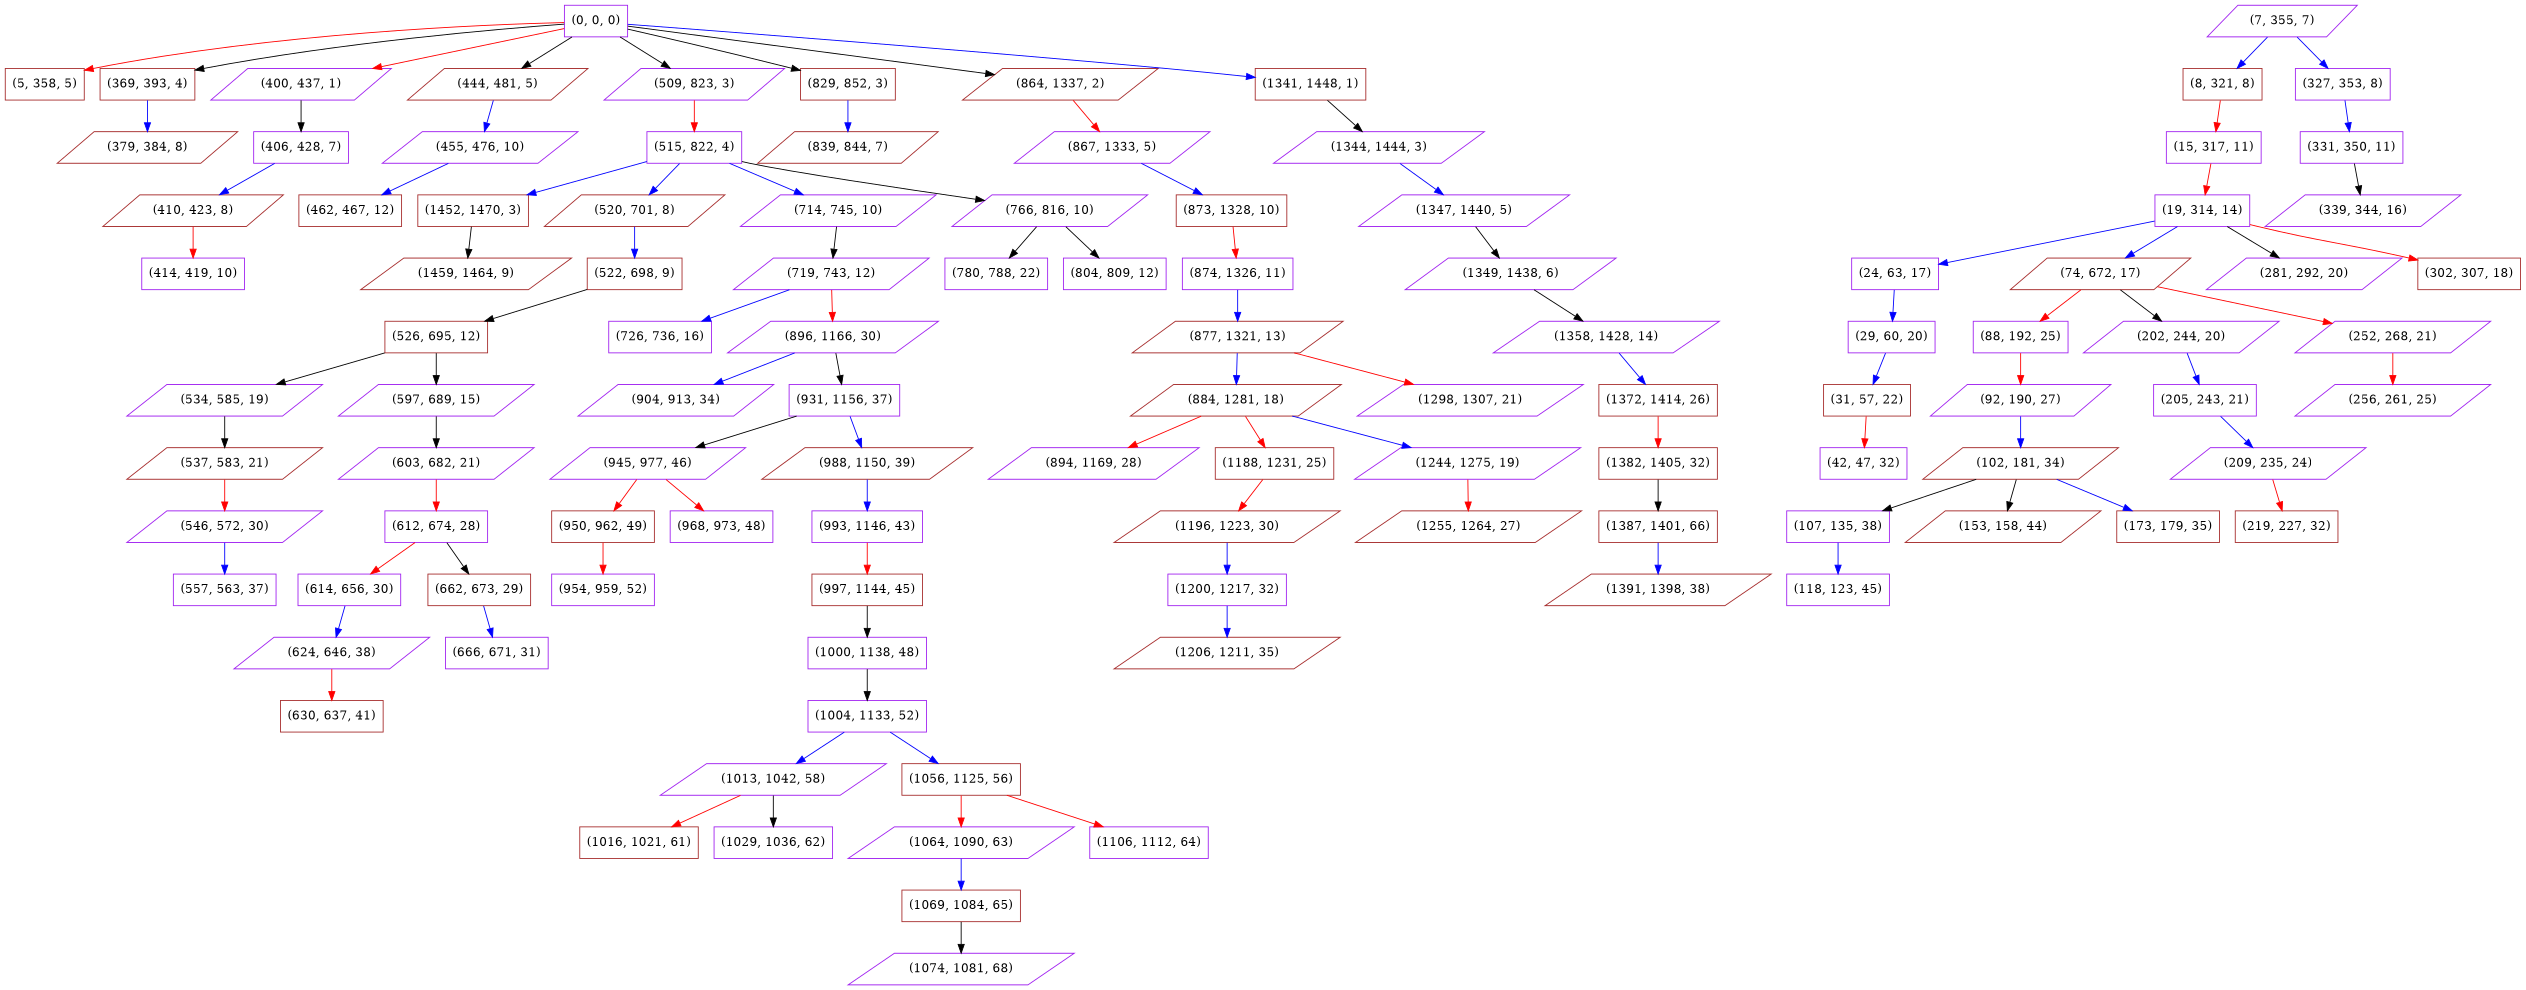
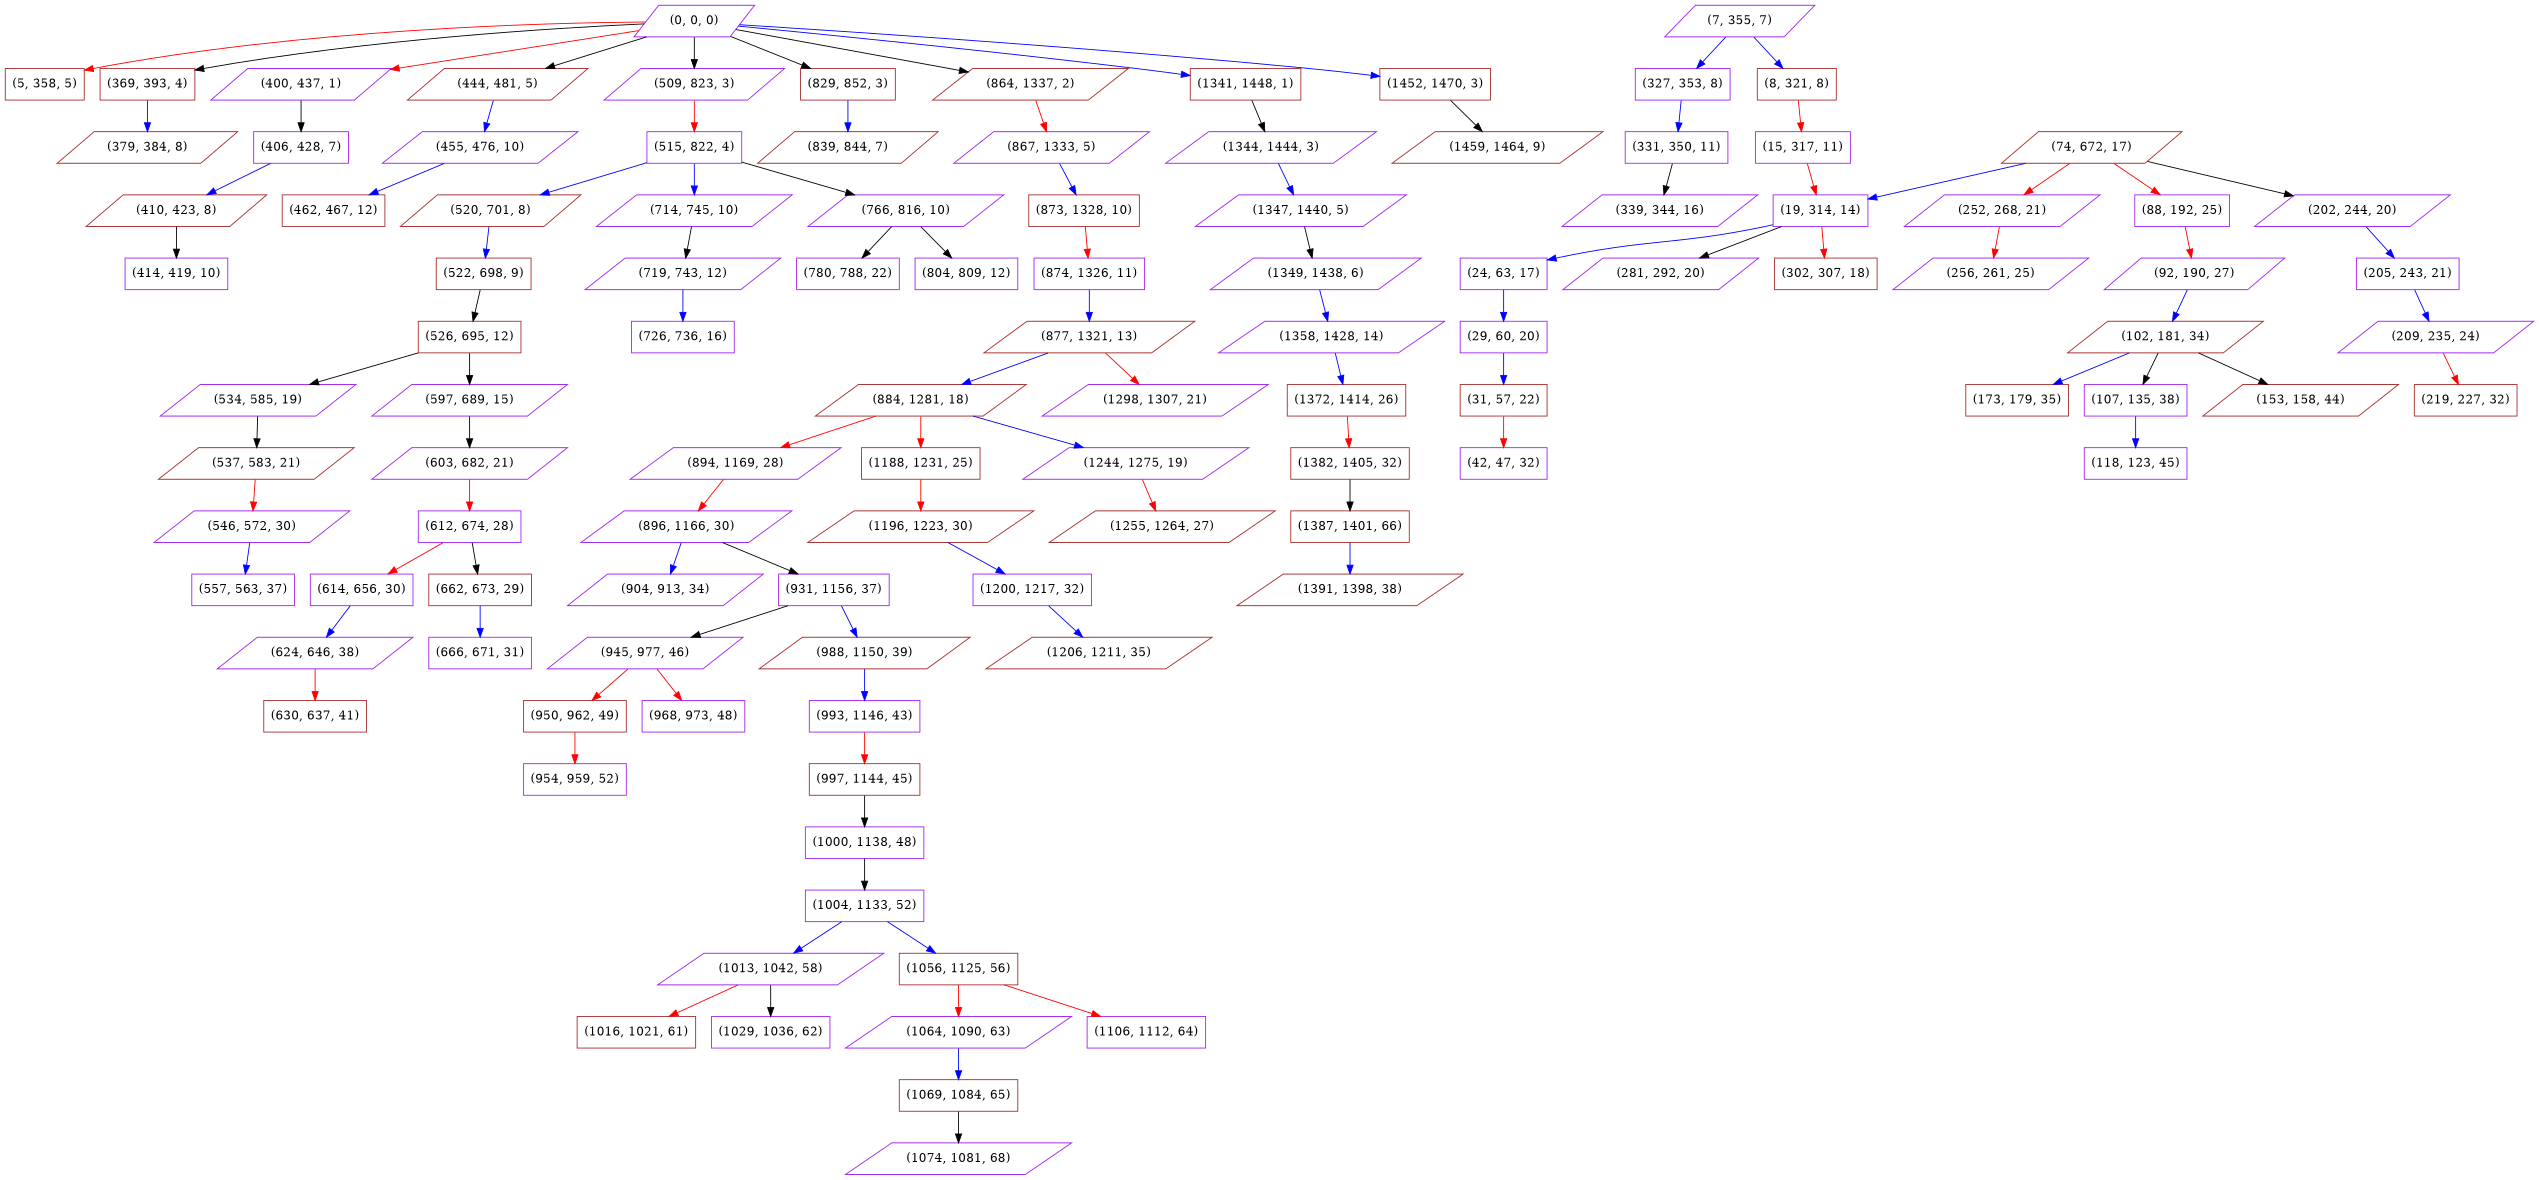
  digraph {
    node [color=purple shape=box]
    edge [color=blue]
-   "(0, 0, 0)"
+   "(0, 0, 0)" [shape=parallelogram]
    "(5, 358, 5)" [color=brown]
    "(369, 393, 4)" [color=brown]
    "(400, 437, 1)" [shape=parallelogram]
    "(444, 481, 5)" [color=brown shape=parallelogram]
    "(509, 823, 3)" [shape=parallelogram]
    "(829, 852, 3)" [color=brown]
    "(864, 1337, 2)" [color=brown shape=parallelogram]
    "(1341, 1448, 1)" [color=brown]
    "(1452, 1470, 3)" [color=brown]
    "(379, 384, 8)" [color=brown shape=parallelogram]
    "(406, 428, 7)"
    "(455, 476, 10)" [shape=parallelogram]
    "(515, 822, 4)"
    "(839, 844, 7)" [color=brown shape=parallelogram]
    "(867, 1333, 5)" [shape=parallelogram]
    "(1344, 1444, 3)" [shape=parallelogram]
    "(1459, 1464, 9)" [color=brown shape=parallelogram]
    "(7, 355, 7)" [shape=parallelogram]
    "(8, 321, 8)" [color=brown]
    "(327, 353, 8)"
    "(15, 317, 11)"
    "(331, 350, 11)"
    "(19, 314, 14)"
    "(24, 63, 17)"
    n26 [color=brown label="(74, 672, 17)" shape=parallelogram]
    "(281, 292, 20)" [shape=parallelogram]
    "(302, 307, 18)" [color=brown]
    "(29, 60, 20)"
    "(88, 192, 25)"
    "(202, 244, 20)" [shape=parallelogram]
    "(252, 268, 21)" [shape=parallelogram]
    "(31, 57, 22)" [color=brown]
    "(42, 47, 32)"
    "(92, 190, 27)" [shape=parallelogram]
    "(205, 243, 21)"
    "(256, 261, 25)" [shape=parallelogram]
    "(102, 181, 34)" [color=brown shape=parallelogram]
    "(107, 135, 38)"
    "(153, 158, 44)" [color=brown shape=parallelogram]
    "(173, 179, 35)" [color=brown]
    "(118, 123, 45)"
    "(209, 235, 24)" [shape=parallelogram]
    "(219, 227, 32)" [color=brown]
    "(339, 344, 16)" [shape=parallelogram]
    "(410, 423, 8)" [color=brown shape=parallelogram]
    "(414, 419, 10)"
    "(462, 467, 12)" [color=brown]
    "(520, 701, 8)" [color=brown shape=parallelogram]
    "(714, 745, 10)" [shape=parallelogram]
    "(766, 816, 10)" [shape=parallelogram]
    "(522, 698, 9)" [color=brown]
    "(719, 743, 12)" [shape=parallelogram]
    "(780, 788, 22)"
    "(804, 809, 12)"
    "(526, 695, 12)" [color=brown]
    "(534, 585, 19)" [shape=parallelogram]
    "(597, 689, 15)" [shape=parallelogram]
    "(537, 583, 21)" [color=brown shape=parallelogram]
    "(603, 682, 21)" [shape=parallelogram]
    "(546, 572, 30)" [shape=parallelogram]
    "(557, 563, 37)"
    "(612, 674, 28)"
    "(614, 656, 30)"
    "(662, 673, 29)" [color=brown]
    "(624, 646, 38)" [shape=parallelogram]
    "(666, 671, 31)"
    "(630, 637, 41)" [color=brown]
    "(726, 736, 16)"
    "(873, 1328, 10)" [color=brown]
    "(874, 1326, 11)"
    "(877, 1321, 13)" [color=brown shape=parallelogram]
    "(884, 1281, 18)" [color=brown shape=parallelogram]
    "(1298, 1307, 21)" [shape=parallelogram]
    "(894, 1169, 28)" [shape=parallelogram]
    "(1188, 1231, 25)" [color=brown]
    "(1244, 1275, 19)" [shape=parallelogram]
    "(896, 1166, 30)" [shape=parallelogram]
    "(1196, 1223, 30)" [color=brown shape=parallelogram]
    "(1255, 1264, 27)" [color=brown shape=parallelogram]
    "(904, 913, 34)" [shape=parallelogram]
    "(931, 1156, 37)"
    "(945, 977, 46)" [shape=parallelogram]
    "(988, 1150, 39)" [color=brown shape=parallelogram]
    "(950, 962, 49)" [color=brown]
    "(968, 973, 48)"
    "(993, 1146, 43)"
    "(954, 959, 52)"
    "(997, 1144, 45)" [color=brown]
    "(1000, 1138, 48)"
    "(1004, 1133, 52)"
    "(1013, 1042, 58)" [shape=parallelogram]
    "(1056, 1125, 56)" [color=brown]
    "(1016, 1021, 61)" [color=brown]
    "(1029, 1036, 62)"
    "(1064, 1090, 63)" [shape=parallelogram]
    "(1106, 1112, 64)"
    "(1069, 1084, 65)" [color=brown]
    "(1074, 1081, 68)" [shape=parallelogram]
    "(1200, 1217, 32)"
    "(1206, 1211, 35)" [color=brown shape=parallelogram]
    "(1347, 1440, 5)" [shape=parallelogram]
    "(1349, 1438, 6)" [shape=parallelogram]
    "(1358, 1428, 14)" [shape=parallelogram]
    "(1372, 1414, 26)" [color=brown]
    "(1382, 1405, 32)" [color=brown]
    n107 [color=brown label="(1387, 1401, 66)"]
    "(1391, 1398, 38)" [color=brown shape=parallelogram]
    "(0, 0, 0)" -> "(5, 358, 5)" [color=red]
    "(0, 0, 0)" -> "(369, 393, 4)" [color=black]
    "(0, 0, 0)" -> "(400, 437, 1)" [color=red]
    "(0, 0, 0)" -> "(444, 481, 5)" [color=black]
    "(0, 0, 0)" -> "(509, 823, 3)" [color=black]
    "(0, 0, 0)" -> "(829, 852, 3)" [color=black]
    "(0, 0, 0)" -> "(864, 1337, 2)" [color=black]
    "(0, 0, 0)" -> "(1341, 1448, 1)"
-   "(515, 822, 4)" -> "(1452, 1470, 3)"
+   "(0, 0, 0)" -> "(1452, 1470, 3)"
    "(369, 393, 4)" -> "(379, 384, 8)"
    "(400, 437, 1)" -> "(406, 428, 7)" [color=black]
    "(444, 481, 5)" -> "(455, 476, 10)"
    "(509, 823, 3)" -> "(515, 822, 4)" [color=red]
    "(829, 852, 3)" -> "(839, 844, 7)"
    "(864, 1337, 2)" -> "(867, 1333, 5)" [color=red]
    "(1341, 1448, 1)" -> "(1344, 1444, 3)" [color=black]
    "(1452, 1470, 3)" -> "(1459, 1464, 9)" [color=black]
    "(406, 428, 7)" -> "(410, 423, 8)"
    "(455, 476, 10)" -> "(462, 467, 12)"
    "(515, 822, 4)" -> "(520, 701, 8)"
    "(515, 822, 4)" -> "(714, 745, 10)"
    "(515, 822, 4)" -> "(766, 816, 10)" [color=black]
    "(867, 1333, 5)" -> "(873, 1328, 10)"
    "(1344, 1444, 3)" -> "(1347, 1440, 5)"
    "(7, 355, 7)" -> "(8, 321, 8)"
    "(7, 355, 7)" -> "(327, 353, 8)"
    "(8, 321, 8)" -> "(15, 317, 11)" [color=red]
    "(327, 353, 8)" -> "(331, 350, 11)"
    "(15, 317, 11)" -> "(19, 314, 14)" [color=red]
    "(331, 350, 11)" -> "(339, 344, 16)" [color=black]
    "(19, 314, 14)" -> "(24, 63, 17)"
-   "(19, 314, 14)" -> n26
+   n26 -> "(19, 314, 14)"
    "(19, 314, 14)" -> "(281, 292, 20)" [color=black]
    "(19, 314, 14)" -> "(302, 307, 18)" [color=red]
    "(24, 63, 17)" -> "(29, 60, 20)"
    n26 -> "(88, 192, 25)" [color=red]
    n26 -> "(202, 244, 20)" [color=black]
    n26 -> "(252, 268, 21)" [color=red]
    "(29, 60, 20)" -> "(31, 57, 22)"
    "(88, 192, 25)" -> "(92, 190, 27)" [color=red]
    "(202, 244, 20)" -> "(205, 243, 21)"
    "(252, 268, 21)" -> "(256, 261, 25)" [color=red]
    "(31, 57, 22)" -> "(42, 47, 32)" [color=red]
    "(92, 190, 27)" -> "(102, 181, 34)"
    "(205, 243, 21)" -> "(209, 235, 24)"
    "(102, 181, 34)" -> "(107, 135, 38)" [color=black]
    "(102, 181, 34)" -> "(153, 158, 44)" [color=black]
    "(102, 181, 34)" -> "(173, 179, 35)"
    "(107, 135, 38)" -> "(118, 123, 45)"
    "(209, 235, 24)" -> "(219, 227, 32)" [color=red]
-   "(410, 423, 8)" -> "(414, 419, 10)" [color=red]
+   "(410, 423, 8)" -> "(414, 419, 10)" [color=black]
    "(520, 701, 8)" -> "(522, 698, 9)"
    "(714, 745, 10)" -> "(719, 743, 12)" [color=black]
    "(766, 816, 10)" -> "(780, 788, 22)" [color=black]
    "(766, 816, 10)" -> "(804, 809, 12)" [color=black]
    "(522, 698, 9)" -> "(526, 695, 12)" [color=black]
    "(719, 743, 12)" -> "(726, 736, 16)"
    "(526, 695, 12)" -> "(534, 585, 19)" [color=black]
    "(526, 695, 12)" -> "(597, 689, 15)" [color=black]
    "(534, 585, 19)" -> "(537, 583, 21)" [color=black]
    "(597, 689, 15)" -> "(603, 682, 21)" [color=black]
    "(537, 583, 21)" -> "(546, 572, 30)" [color=red]
    "(603, 682, 21)" -> "(612, 674, 28)" [color=red]
    "(546, 572, 30)" -> "(557, 563, 37)"
    "(612, 674, 28)" -> "(614, 656, 30)" [color=red]
    "(612, 674, 28)" -> "(662, 673, 29)" [color=black]
    "(614, 656, 30)" -> "(624, 646, 38)"
    "(662, 673, 29)" -> "(666, 671, 31)"
    "(624, 646, 38)" -> "(630, 637, 41)" [color=red]
    "(873, 1328, 10)" -> "(874, 1326, 11)" [color=red]
    "(874, 1326, 11)" -> "(877, 1321, 13)"
    "(877, 1321, 13)" -> "(884, 1281, 18)"
    "(877, 1321, 13)" -> "(1298, 1307, 21)" [color=red]
    "(884, 1281, 18)" -> "(894, 1169, 28)" [color=red]
    "(884, 1281, 18)" -> "(1188, 1231, 25)" [color=red]
    "(884, 1281, 18)" -> "(1244, 1275, 19)"
-   "(719, 743, 12)" -> "(896, 1166, 30)" [color=red]
+   "(894, 1169, 28)" -> "(896, 1166, 30)" [color=red]
    "(1188, 1231, 25)" -> "(1196, 1223, 30)" [color=red]
    "(1244, 1275, 19)" -> "(1255, 1264, 27)" [color=red]
    "(896, 1166, 30)" -> "(904, 913, 34)"
    "(896, 1166, 30)" -> "(931, 1156, 37)" [color=black]
    "(1196, 1223, 30)" -> "(1200, 1217, 32)"
    "(931, 1156, 37)" -> "(945, 977, 46)" [color=black]
    "(931, 1156, 37)" -> "(988, 1150, 39)"
    "(945, 977, 46)" -> "(950, 962, 49)" [color=red]
    "(945, 977, 46)" -> "(968, 973, 48)" [color=red]
    "(988, 1150, 39)" -> "(993, 1146, 43)"
    "(950, 962, 49)" -> "(954, 959, 52)" [color=red]
    "(993, 1146, 43)" -> "(997, 1144, 45)" [color=red]
    "(997, 1144, 45)" -> "(1000, 1138, 48)" [color=black]
    "(1000, 1138, 48)" -> "(1004, 1133, 52)" [color=black]
    "(1004, 1133, 52)" -> "(1013, 1042, 58)"
    "(1004, 1133, 52)" -> "(1056, 1125, 56)"
    "(1013, 1042, 58)" -> "(1016, 1021, 61)" [color=red]
    "(1013, 1042, 58)" -> "(1029, 1036, 62)" [color=black]
    "(1056, 1125, 56)" -> "(1064, 1090, 63)" [color=red]
    "(1056, 1125, 56)" -> "(1106, 1112, 64)" [color=red]
    "(1064, 1090, 63)" -> "(1069, 1084, 65)"
    "(1069, 1084, 65)" -> "(1074, 1081, 68)" [color=black]
    "(1200, 1217, 32)" -> "(1206, 1211, 35)"
    "(1347, 1440, 5)" -> "(1349, 1438, 6)" [color=black]
-   "(1349, 1438, 6)" -> "(1358, 1428, 14)" [color=black]
+   "(1349, 1438, 6)" -> "(1358, 1428, 14)"
    "(1358, 1428, 14)" -> "(1372, 1414, 26)"
    "(1372, 1414, 26)" -> "(1382, 1405, 32)" [color=red]
    "(1382, 1405, 32)" -> n107 [color=black]
    n107 -> "(1391, 1398, 38)"
  }
